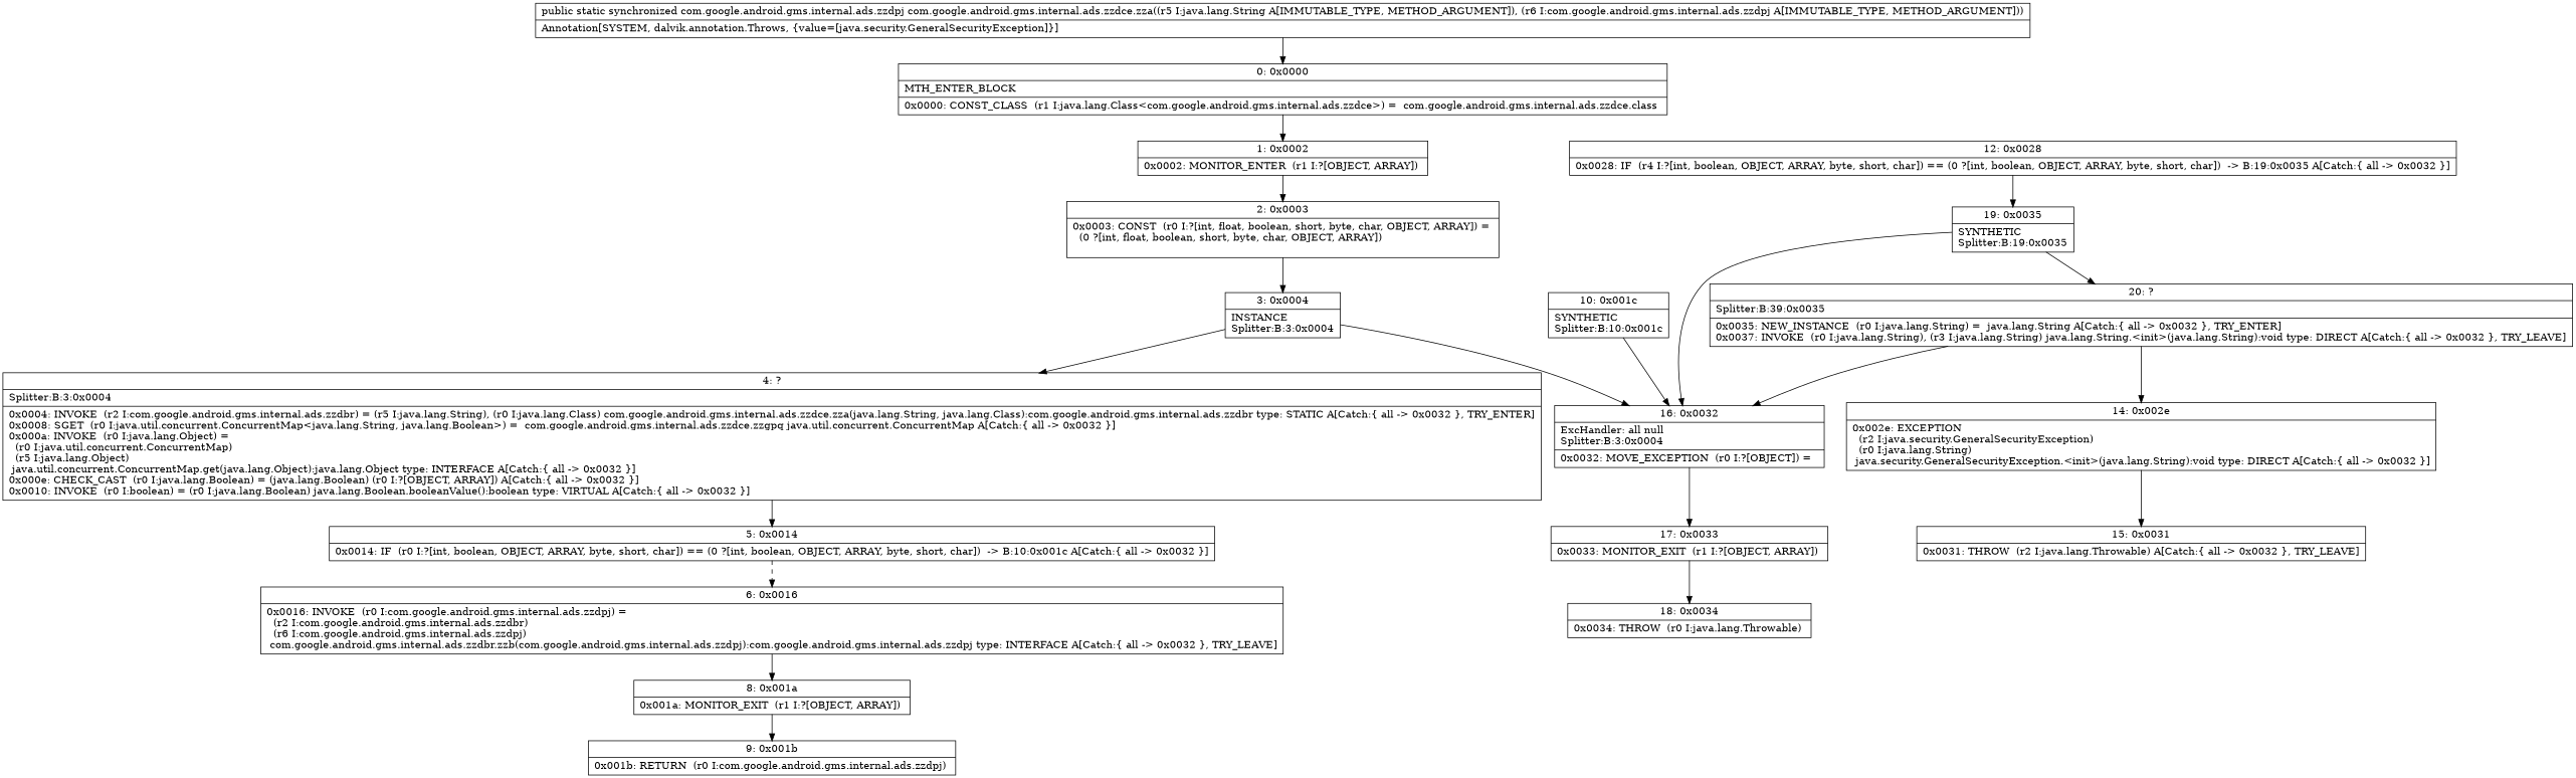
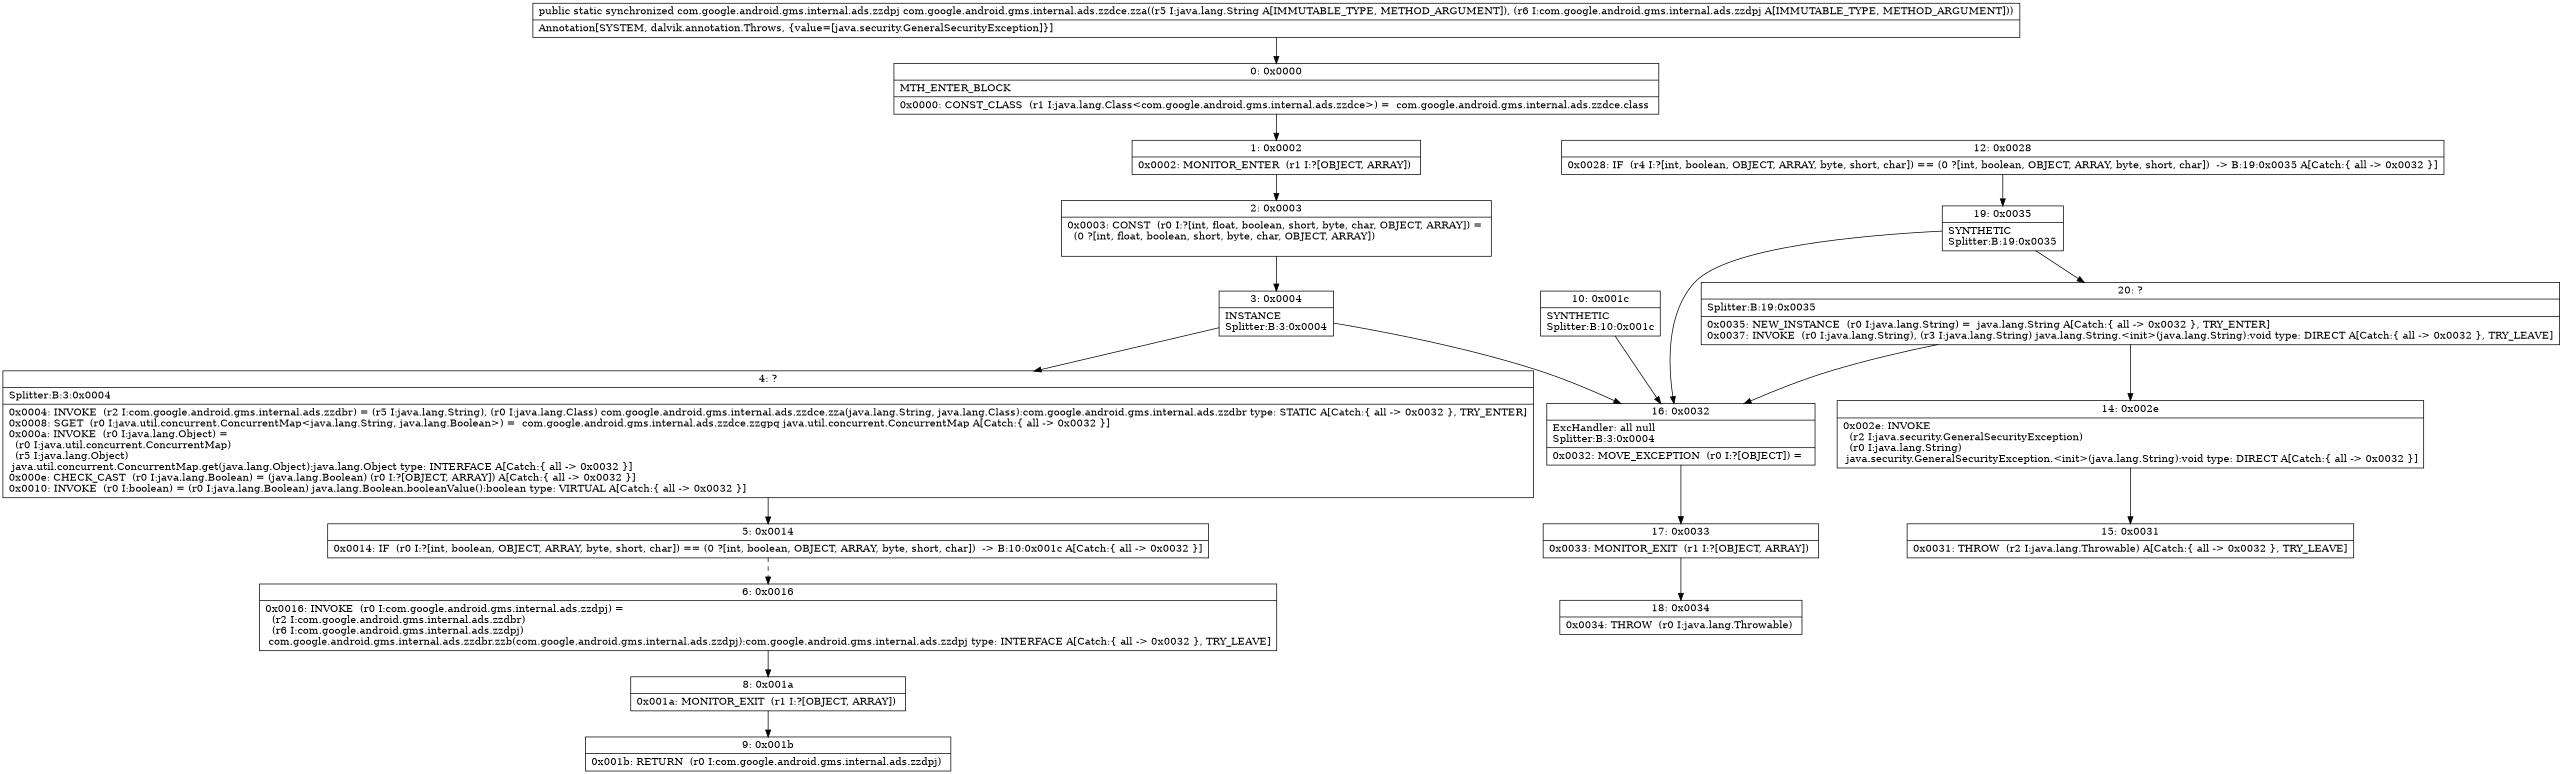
  digraph {
    node [shape=record]
    n1 [label="{0\:\ 0x0000|MTH_ENTER_BLOCK\l|0x0000: CONST_CLASS  (r1 I:java.lang.Class\<com.google.android.gms.internal.ads.zzdce\>) =  com.google.android.gms.internal.ads.zzdce.class \l}"]
    n2 [label="{1\:\ 0x0002|0x0002: MONITOR_ENTER  (r1 I:?[OBJECT, ARRAY]) \l}"]
    n3 [label="{2\:\ 0x0003|0x0003: CONST  (r0 I:?[int, float, boolean, short, byte, char, OBJECT, ARRAY]) = \l  (0 ?[int, float, boolean, short, byte, char, OBJECT, ARRAY])\l \l}"]
    n4 [label="{3\:\ 0x0004|INSTANCE\lSplitter:B:3:0x0004\l}"]
    n5 [label="{4\:\ ?|Splitter:B:3:0x0004\l|0x0004: INVOKE  (r2 I:com.google.android.gms.internal.ads.zzdbr) = (r5 I:java.lang.String), (r0 I:java.lang.Class) com.google.android.gms.internal.ads.zzdce.zza(java.lang.String, java.lang.Class):com.google.android.gms.internal.ads.zzdbr type: STATIC A[Catch:\{ all \-\> 0x0032 \}, TRY_ENTER]\l0x0008: SGET  (r0 I:java.util.concurrent.ConcurrentMap\<java.lang.String, java.lang.Boolean\>) =  com.google.android.gms.internal.ads.zzdce.zzgpq java.util.concurrent.ConcurrentMap A[Catch:\{ all \-\> 0x0032 \}]\l0x000a: INVOKE  (r0 I:java.lang.Object) = \l  (r0 I:java.util.concurrent.ConcurrentMap)\l  (r5 I:java.lang.Object)\l java.util.concurrent.ConcurrentMap.get(java.lang.Object):java.lang.Object type: INTERFACE A[Catch:\{ all \-\> 0x0032 \}]\l0x000e: CHECK_CAST  (r0 I:java.lang.Boolean) = (java.lang.Boolean) (r0 I:?[OBJECT, ARRAY]) A[Catch:\{ all \-\> 0x0032 \}]\l0x0010: INVOKE  (r0 I:boolean) = (r0 I:java.lang.Boolean) java.lang.Boolean.booleanValue():boolean type: VIRTUAL A[Catch:\{ all \-\> 0x0032 \}]\l}"]
    n6 [label="{16\:\ 0x0032|ExcHandler: all null\lSplitter:B:3:0x0004\l|0x0032: MOVE_EXCEPTION  (r0 I:?[OBJECT]) =  \l}"]
    n7 [label="{5\:\ 0x0014|0x0014: IF  (r0 I:?[int, boolean, OBJECT, ARRAY, byte, short, char]) == (0 ?[int, boolean, OBJECT, ARRAY, byte, short, char])  \-\> B:10:0x001c A[Catch:\{ all \-\> 0x0032 \}]\l}"]
    n8 [label="{17\:\ 0x0033|0x0033: MONITOR_EXIT  (r1 I:?[OBJECT, ARRAY]) \l}"]
    n9 [label="{6\:\ 0x0016|0x0016: INVOKE  (r0 I:com.google.android.gms.internal.ads.zzdpj) = \l  (r2 I:com.google.android.gms.internal.ads.zzdbr)\l  (r6 I:com.google.android.gms.internal.ads.zzdpj)\l com.google.android.gms.internal.ads.zzdbr.zzb(com.google.android.gms.internal.ads.zzdpj):com.google.android.gms.internal.ads.zzdpj type: INTERFACE A[Catch:\{ all \-\> 0x0032 \}, TRY_LEAVE]\l}"]
    n10 [label="{8\:\ 0x001a|0x001a: MONITOR_EXIT  (r1 I:?[OBJECT, ARRAY]) \l}"]
    n11 [label="{10\:\ 0x001c|SYNTHETIC\lSplitter:B:10:0x001c\l}"]
    n12 [label="{9\:\ 0x001b|0x001b: RETURN  (r0 I:com.google.android.gms.internal.ads.zzdpj) \l}"]
    n13 [label="{12\:\ 0x0028|0x0028: IF  (r4 I:?[int, boolean, OBJECT, ARRAY, byte, short, char]) == (0 ?[int, boolean, OBJECT, ARRAY, byte, short, char])  \-\> B:19:0x0035 A[Catch:\{ all \-\> 0x0032 \}]\l}"]
    n14 [label="{19\:\ 0x0035|SYNTHETIC\lSplitter:B:19:0x0035\l}"]
-   n15 [label="{20\:\ ?|Splitter:B:39:0x0035\l|0x0035: NEW_INSTANCE  (r0 I:java.lang.String) =  java.lang.String A[Catch:\{ all \-\> 0x0032 \}, TRY_ENTER]\l0x0037: INVOKE  (r0 I:java.lang.String), (r3 I:java.lang.String) java.lang.String.\<init\>(java.lang.String):void type: DIRECT A[Catch:\{ all \-\> 0x0032 \}, TRY_LEAVE]\l}"]
-   n16 [label="{14\:\ 0x002e|0x002e: EXCEPTION  \l  (r2 I:java.security.GeneralSecurityException)\l  (r0 I:java.lang.String)\l java.security.GeneralSecurityException.\<init\>(java.lang.String):void type: DIRECT A[Catch:\{ all \-\> 0x0032 \}]\l}"]
+   n15 [label="{20\:\ ?|Splitter:B:19:0x0035\l|0x0035: NEW_INSTANCE  (r0 I:java.lang.String) =  java.lang.String A[Catch:\{ all \-\> 0x0032 \}, TRY_ENTER]\l0x0037: INVOKE  (r0 I:java.lang.String), (r3 I:java.lang.String) java.lang.String.\<init\>(java.lang.String):void type: DIRECT A[Catch:\{ all \-\> 0x0032 \}, TRY_LEAVE]\l}"]
+   n16 [label="{14\:\ 0x002e|0x002e: INVOKE  \l  (r2 I:java.security.GeneralSecurityException)\l  (r0 I:java.lang.String)\l java.security.GeneralSecurityException.\<init\>(java.lang.String):void type: DIRECT A[Catch:\{ all \-\> 0x0032 \}]\l}"]
    n17 [label="{15\:\ 0x0031|0x0031: THROW  (r2 I:java.lang.Throwable) A[Catch:\{ all \-\> 0x0032 \}, TRY_LEAVE]\l}"]
    n18 [label="{18\:\ 0x0034|0x0034: THROW  (r0 I:java.lang.Throwable) \l}"]
    n19 [label="{public static synchronized com.google.android.gms.internal.ads.zzdpj com.google.android.gms.internal.ads.zzdce.zza((r5 I:java.lang.String A[IMMUTABLE_TYPE, METHOD_ARGUMENT]), (r6 I:com.google.android.gms.internal.ads.zzdpj A[IMMUTABLE_TYPE, METHOD_ARGUMENT]))  | Annotation[SYSTEM, dalvik.annotation.Throws, \{value=[java.security.GeneralSecurityException]\}]\l}"]
    n1 -> n2
    n2 -> n3
    n3 -> n4
    n4 -> n5
    n4 -> n6
    n5 -> n7
    n6 -> n8
    n7 -> n9 [style=dashed]
    n8 -> n18
    n9 -> n10
    n10 -> n12
    n11 -> n6
    n13 -> n14
    n14 -> n6
    n14 -> n15
    n15 -> n6
    n15 -> n16
    n16 -> n17
    n19 -> n1
  }
